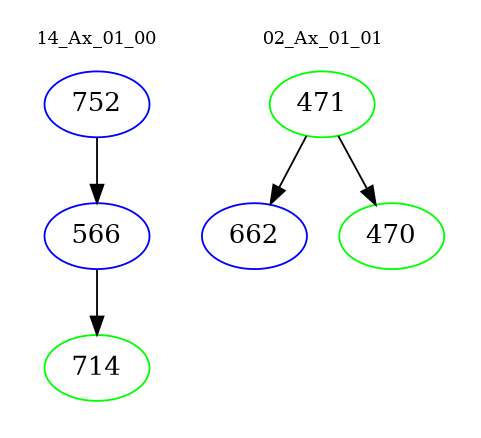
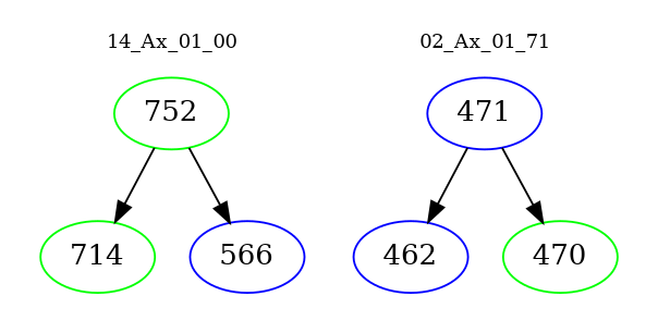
  digraph {
    node [color=blue]
    edge [color=black]
-   n1 [label=752]
+   n1 [color=green label=752]
    n2 [color=green label=714]
    n3 [label=566]
-   n4 [color=green label=471]
-   n5 [label=662]
+   n4 [label=471]
+   n5 [label=462]
    n6 [color=green label=470]
    subgraph cluster_1 {
      color=white
      fontsize=10
      label="14_Ax_01_00"
      n1
      n2
      n3
    }
    subgraph cluster_2 {
      color=white
      fontsize=10
-     label="02_Ax_01_01"
+     label="02_Ax_01_71"
      n4
      n5
      n6
    }
-   n3 -> n2
+   n1 -> n2
    n1 -> n3
    n4 -> n5
    n4 -> n6
  }
